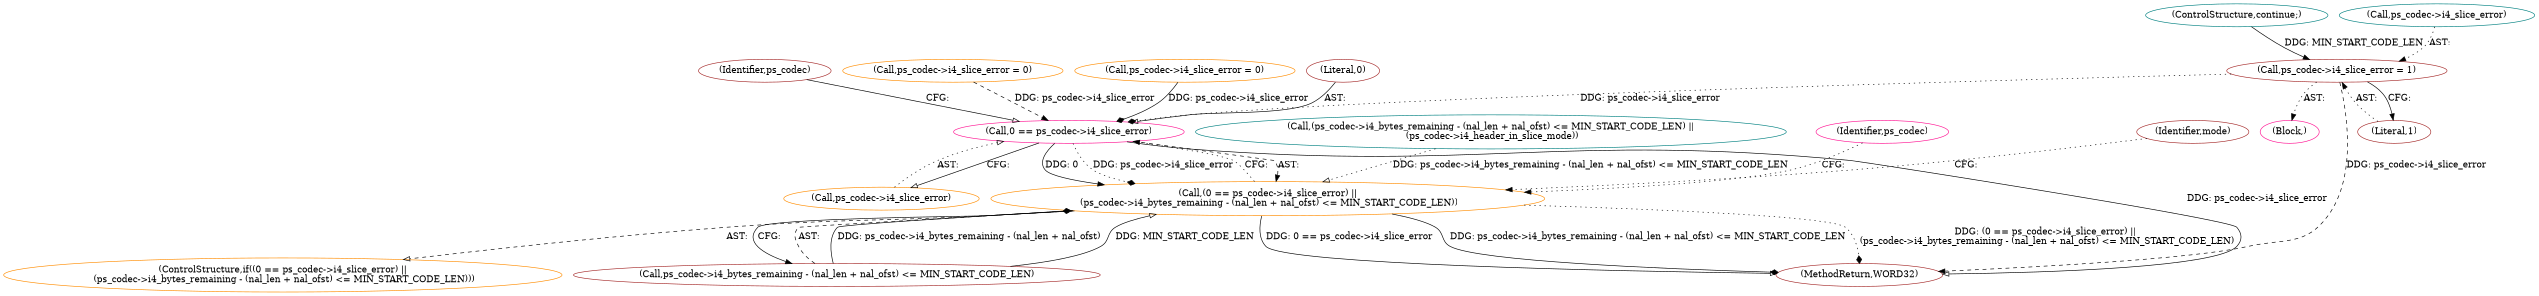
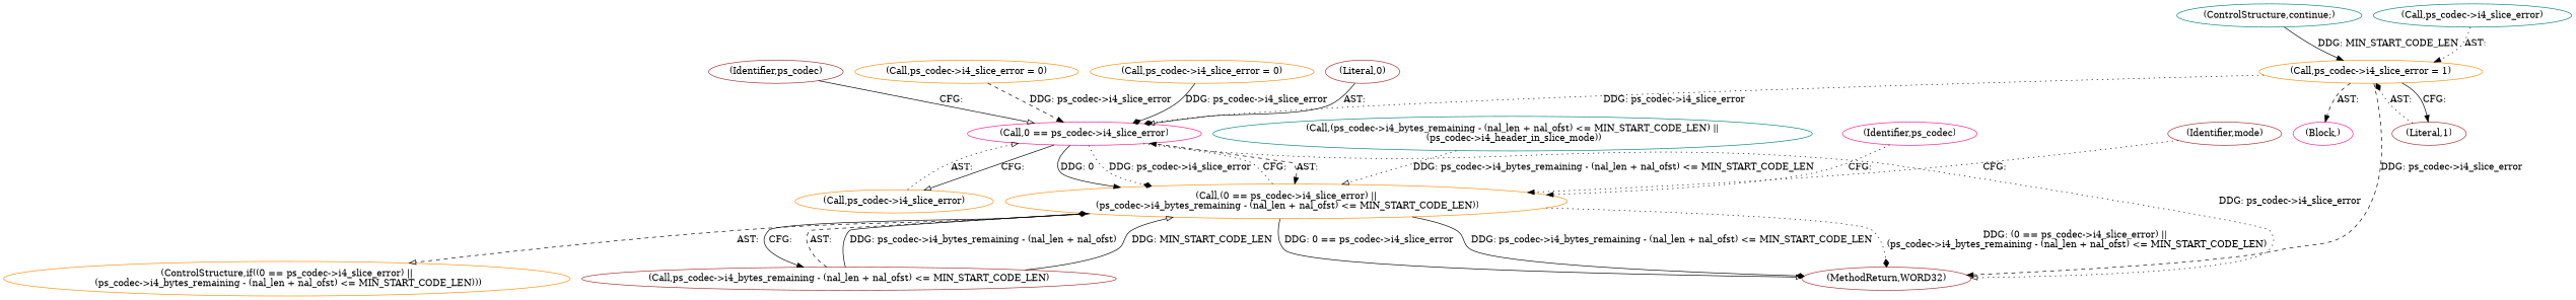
  digraph {
    node [color=brown]
    edge [arrowhead=normal style=solid]
-   n1 [label="(Call,ps_codec->i4_slice_error = 1)"]
+   n1 [color=darkorange label="(Call,ps_codec->i4_slice_error = 1)"]
    n2 [color=deeppink label="(Call,0 == ps_codec->i4_slice_error)"]
    n3 [label="(MethodReturn,WORD32)"]
    n4 [color=deeppink label="(Block,)"]
    n5 [label="(Literal,1)"]
    n6 [color=darkorange label="(Call,(0 == ps_codec->i4_slice_error) ||\n (ps_codec->i4_bytes_remaining - (nal_len + nal_ofst) <= MIN_START_CODE_LEN))"]
    n7 [color=darkorange label="(Call,ps_codec->i4_slice_error)"]
    n8 [label="(Call,ps_codec->i4_bytes_remaining - (nal_len + nal_ofst) <= MIN_START_CODE_LEN)"]
    n9 [color=darkorange label="(ControlStructure,if((0 == ps_codec->i4_slice_error) ||\n (ps_codec->i4_bytes_remaining - (nal_len + nal_ofst) <= MIN_START_CODE_LEN)))"]
    n10 [label="(Identifier,ps_codec)"]
    n11 [color=darkorange label="(Call,ps_codec->i4_slice_error = 0)"]
    n12 [color=darkorange label="(Call,ps_codec->i4_slice_error = 0)"]
    n13 [color=teal label="(Call,(ps_codec->i4_bytes_remaining - (nal_len + nal_ofst) <= MIN_START_CODE_LEN) ||\n (ps_codec->i4_header_in_slice_mode))"]
    n14 [color=teal label="(ControlStructure,continue;)"]
    n15 [label="(Identifier,mode)"]
    n16 [label="(Literal,0)"]
    n17 [color=deeppink label="(Identifier,ps_codec)"]
    n18 [color=teal label="(Call,ps_codec->i4_slice_error)"]
    n1 -> n2 [arrowhead=diamond label="DDG: ps_codec->i4_slice_error" style=dotted]
    n1 -> n3 [label="DDG: ps_codec->i4_slice_error" style=dashed]
-   n1 -> n4 [label="AST: " style=dotted]
+   n1 -> n4 [label="AST: " style=dashed]
    n1 -> n5 [label="CFG: "]
-   n2 -> n3 [arrowhead=onormal label="DDG: ps_codec->i4_slice_error"]
+   n2 -> n3 [arrowhead=onormal label="DDG: ps_codec->i4_slice_error" style=dotted]
    n2 -> n6 [label="AST: " style=dashed]
    n2 -> n6 [label="DDG: 0"]
    n2 -> n6 [arrowhead=diamond label="DDG: ps_codec->i4_slice_error" style=dotted]
    n2 -> n7 [arrowhead=onormal label="CFG: "]
-   n5 -> n1 [label="AST: " style=dotted]
+   n5 -> n1 [arrowhead=diamond label="AST: " style=dotted]
    n6 -> n2 [label="CFG: " style=dotted]
    n6 -> n3 [arrowhead=diamond label="DDG: ps_codec->i4_bytes_remaining - (nal_len + nal_ofst) <= MIN_START_CODE_LEN"]
    n6 -> n3 [arrowhead=diamond label="DDG: (0 == ps_codec->i4_slice_error) ||\n (ps_codec->i4_bytes_remaining - (nal_len + nal_ofst) <= MIN_START_CODE_LEN)" style=dotted]
    n6 -> n3 [arrowhead=onormal label="DDG: 0 == ps_codec->i4_slice_error"]
    n6 -> n8 [label="CFG: "]
    n6 -> n9 [arrowhead=onormal label="AST: " style=dashed]
    n7 -> n2 [arrowhead=onormal label="AST: " style=dotted]
    n8 -> n6 [arrowhead=onormal label="AST: " style=dashed]
    n8 -> n6 [arrowhead=diamond label="DDG: ps_codec->i4_bytes_remaining - (nal_len + nal_ofst)"]
    n8 -> n6 [arrowhead=onormal label="DDG: MIN_START_CODE_LEN"]
    n10 -> n2 [arrowhead=onormal label="CFG: "]
    n11 -> n2 [label="DDG: ps_codec->i4_slice_error" style=dashed]
    n12 -> n2 [arrowhead=diamond label="DDG: ps_codec->i4_slice_error"]
    n13 -> n6 [arrowhead=onormal label="DDG: ps_codec->i4_bytes_remaining - (nal_len + nal_ofst) <= MIN_START_CODE_LEN" style=dotted]
    n14 -> n1 [label="DDG: MIN_START_CODE_LEN"]
    n15 -> n6 [label="CFG: " style=dotted]
    n16 -> n2 [arrowhead=onormal label="AST: "]
    n17 -> n6 [label="CFG: " style=dotted]
    n18 -> n1 [label="AST: " style=dotted]
  }
